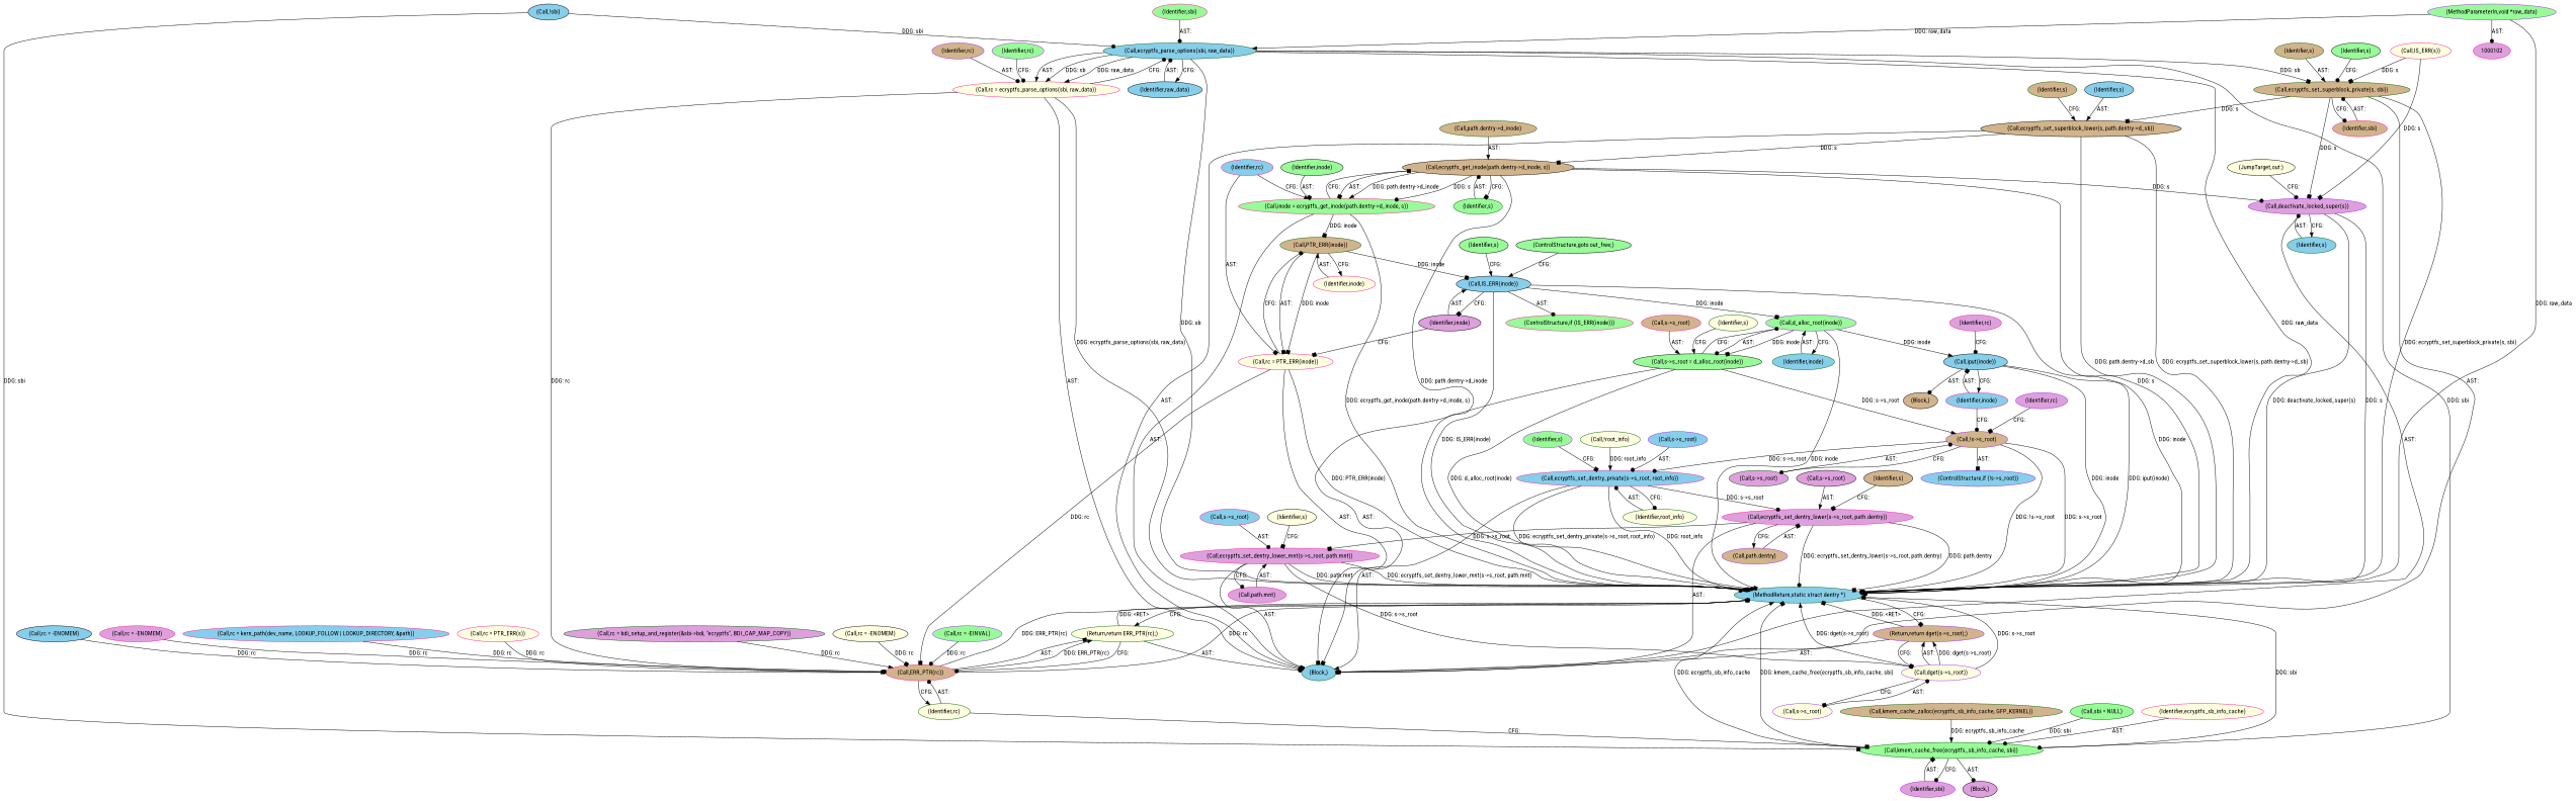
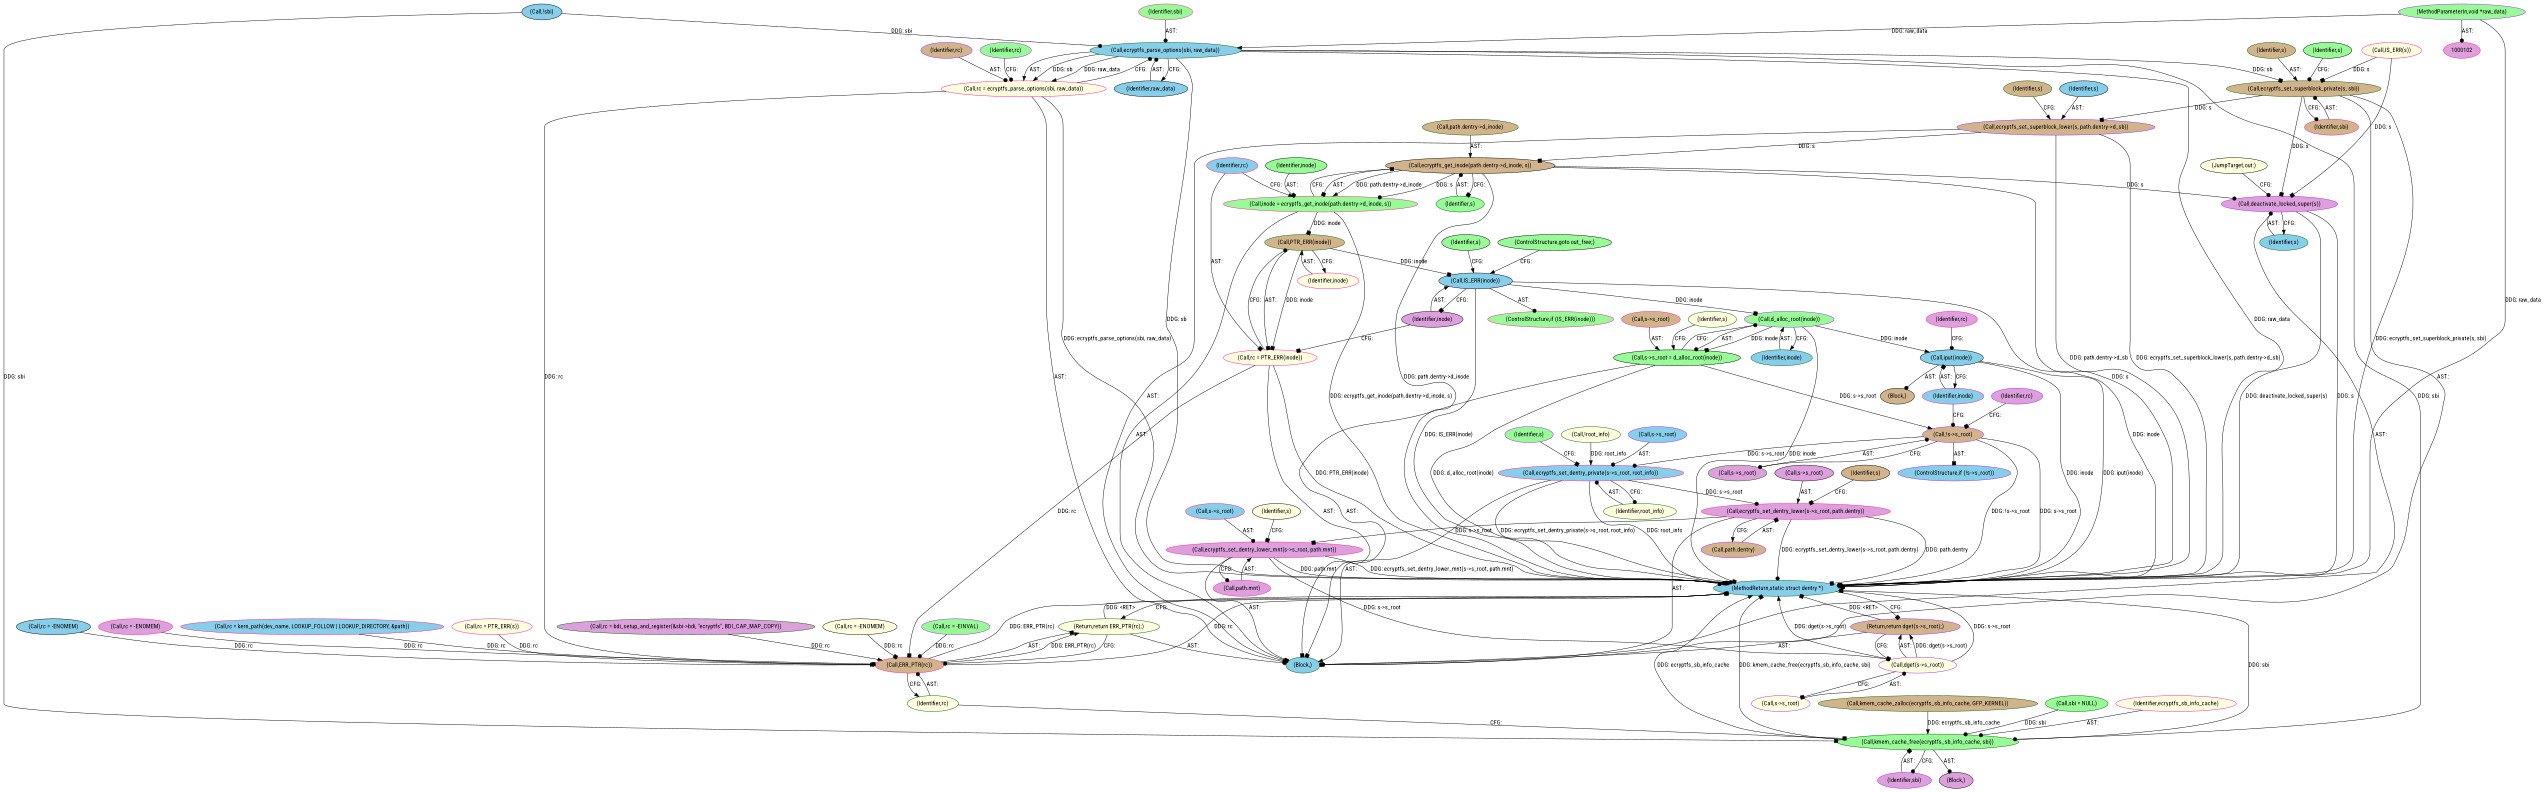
  digraph {
    fontname="Roboto Condensed"
    node [color=deeppink fillcolor=skyblue fontname="Roboto Condensed" style=filled]
    edge [arrowhead=normal fontname="Roboto Condensed"]
    n1 [color=purple fillcolor=palegreen label="(MethodParameterIn,void *raw_data)"]
    n2 [color=darkgreen label="(Call,ecryptfs_parse_options(sbi, raw_data))"]
    n3 [color=darkgreen label="(MethodReturn,static struct dentry *)"]
    1000102 [fillcolor=plum]
    n5 [fillcolor=lightyellow label="(Call,rc = ecryptfs_parse_options(sbi, raw_data))"]
    n6 [color=darkgreen fillcolor=tan label="(Call,ecryptfs_set_superblock_private(s, sbi))"]
    n7 [color=darkgreen fillcolor=palegreen label="(Call,kmem_cache_free(ecryptfs_sb_info_cache, sbi))"]
    n8 [color=black label="(Identifier,raw_data)"]
    n9 [color=darkgreen fillcolor=lightyellow label="(Return,return ERR_PTR(rc);)"]
    n10 [color=purple fillcolor=tan label="(Return,return dget(s->s_root);)"]
    n11 [fillcolor=tan label="(Call,ERR_PTR(rc))"]
    n12 [color=darkgreen label="(Block,)"]
-   n13 [color=black fillcolor=tan label="(Call,ecryptfs_set_superblock_lower(s, path.dentry->d_sb))"]
+   n13 [color=purple fillcolor=tan label="(Call,ecryptfs_set_superblock_lower(s, path.dentry->d_sb))"]
    n14 [color=purple fillcolor=plum label="(Call,deactivate_locked_super(s))"]
    n15 [fillcolor=tan label="(Identifier,sbi)"]
    n16 [color=purple fillcolor=plum label="(Identifier,sbi)"]
    n17 [color=black fillcolor=plum label="(Block,)"]
    n18 [color=darkgreen fillcolor=lightyellow label="(Identifier,rc)"]
    n19 [color=black fillcolor=tan label="(Call,ecryptfs_get_inode(path.dentry->d_inode, s))"]
    n20 [color=darkgreen label="(Identifier,s)"]
    n21 [fillcolor=palegreen label="(Call,inode = ecryptfs_get_inode(path.dentry->d_inode, s))"]
    n22 [color=darkgreen fillcolor=palegreen label="(Identifier,s)"]
    n23 [color=darkgreen fillcolor=tan label="(Call,PTR_ERR(inode))"]
    n24 [fillcolor=lightyellow label="(Call,rc = PTR_ERR(inode))"]
    n25 [color=black label="(Call,IS_ERR(inode))"]
    n26 [fillcolor=lightyellow label="(Identifier,inode)"]
    n27 [color=purple fillcolor=palegreen label="(Call,d_alloc_root(inode))"]
    n28 [color=black fillcolor=plum label="(Identifier,inode)"]
    n29 [fillcolor=palegreen label="(ControlStructure,if (IS_ERR(inode)))"]
    n30 [color=black fillcolor=palegreen label="(Call,s->s_root = d_alloc_root(inode))"]
    n31 [color=black label="(Call,iput(inode))"]
    n32 [color=darkgreen label="(Identifier,inode)"]
    n33 [color=purple fillcolor=tan label="(Call,!s->s_root)"]
    n34 [color=black fillcolor=tan label="(Block,)"]
    n35 [label="(Identifier,inode)"]
    n36 [label="(Call,ecryptfs_set_dentry_private(s->s_root, root_info))"]
    n37 [color=darkgreen fillcolor=plum label="(Call,s->s_root)"]
    n38 [color=purple label="(ControlStructure,if (!s->s_root))"]
    n39 [fillcolor=plum label="(Call,ecryptfs_set_dentry_lower(s->s_root, path.dentry))"]
    n40 [color=darkgreen fillcolor=lightyellow label="(Identifier,root_info)"]
    n41 [fillcolor=plum label="(Call,ecryptfs_set_dentry_lower_mnt(s->s_root, path.mnt))"]
    n42 [color=purple fillcolor=tan label="(Call,path.dentry)"]
    n43 [color=purple fillcolor=lightyellow label="(Call,dget(s->s_root))"]
    n44 [fillcolor=plum label="(Call,path.mnt)"]
    n45 [color=purple fillcolor=lightyellow label="(Call,s->s_root)"]
    n46 [fillcolor=plum label="(Identifier,rc)"]
    n47 [label="(Call,s->s_root)"]
    n48 [label="(Identifier,rc)"]
    n49 [color=black fillcolor=lightyellow label="(JumpTarget,out:)"]
    n50 [color=darkgreen fillcolor=tan label="(Call,path.dentry->d_inode)"]
    n51 [fillcolor=tan label="(Call,s->s_root)"]
    n52 [color=darkgreen fillcolor=lightyellow label="(Identifier,s)"]
    n53 [color=darkgreen fillcolor=plum label="(Call,rc = bdi_setup_and_register(&sbi->bdi, \"ecryptfs\", BDI_CAP_MAP_COPY))"]
    n54 [color=black fillcolor=plum label="(Call,s->s_root)"]
    n55 [color=purple fillcolor=plum label="(Identifier,rc)"]
    n56 [color=black fillcolor=lightyellow label="(Call,rc = -ENOMEM)"]
    n57 [color=darkgreen fillcolor=tan label="(Call,kmem_cache_zalloc(ecryptfs_sb_info_cache, GFP_KERNEL))"]
    n58 [color=purple fillcolor=palegreen label="(Call,rc = -EINVAL)"]
    n59 [color=black label="(Identifier,s)"]
    n60 [color=darkgreen fillcolor=palegreen label="(Call,sbi = NULL)"]
    n61 [color=black fillcolor=lightyellow label="(Identifier,s)"]
    n62 [color=black label="(Call,rc = -ENOMEM)"]
    n63 [color=darkgreen fillcolor=lightyellow label="(Call,!root_info)"]
    n64 [fillcolor=lightyellow label="(Identifier,ecryptfs_sb_info_cache)"]
    n65 [color=black fillcolor=palegreen label="(Identifier,s)"]
    n66 [color=black fillcolor=tan label="(Identifier,s)"]
    n67 [fillcolor=plum label="(Call,rc = -ENOMEM)"]
    n68 [label="(Call,rc = kern_path(dev_name, LOOKUP_FOLLOW | LOOKUP_DIRECTORY, &path))"]
    n69 [color=black fillcolor=palegreen label="(ControlStructure,goto out_free;)"]
    n70 [color=black fillcolor=palegreen label="(Identifier,inode)"]
    n71 [color=purple label="(Call,s->s_root)"]
    n72 [color=purple fillcolor=palegreen label="(Identifier,rc)"]
    n73 [color=darkgreen fillcolor=tan label="(Identifier,s)"]
    n74 [color=black label="(Call,!sbi)"]
    n75 [fillcolor=lightyellow label="(Call,IS_ERR(s))"]
    n76 [fillcolor=lightyellow label="(Call,rc = PTR_ERR(s))"]
    n77 [color=purple fillcolor=tan label="(Identifier,rc)"]
    n78 [color=darkgreen fillcolor=tan label="(Identifier,s)"]
    n79 [color=purple fillcolor=palegreen label="(Identifier,s)"]
    n80 [fillcolor=palegreen label="(Identifier,sbi)"]
    n81 [color=black fillcolor=palegreen label="(Identifier,s)"]
    n1 -> n2 [label="DDG: raw_data"]
    n1 -> n3 [arrowhead=dot label="DDG: raw_data"]
    n1 -> 1000102 [arrowhead=dot label="AST: "]
    n2 -> n3 [arrowhead=box label="DDG: sbi"]
    n2 -> n3 [label="DDG: raw_data"]
    n2 -> n5 [label="AST: "]
    n2 -> n5 [label="DDG: sbi"]
    n2 -> n5 [label="DDG: raw_data"]
    n2 -> n6 [arrowhead=box label="DDG: sbi"]
    n2 -> n7 [arrowhead=dot label="DDG: sbi"]
    n2 -> n8 [label="CFG: "]
    n3 -> n9 [label="CFG: "]
    n3 -> n10 [arrowhead=box label="CFG: "]
    n5 -> n2 [arrowhead=dot label="CFG: "]
    n5 -> n3 [label="DDG: ecryptfs_parse_options(sbi, raw_data)"]
    n5 -> n11 [arrowhead=dot label="DDG: rc"]
    n5 -> n12 [label="AST: "]
    n6 -> n3 [label="DDG: ecryptfs_set_superblock_private(s, sbi)"]
    n6 -> n12 [arrowhead=box label="AST: "]
    n6 -> n13 [arrowhead=box label="DDG: s"]
    n6 -> n14 [arrowhead=box label="DDG: s"]
    n6 -> n15 [arrowhead=dot label="CFG: "]
    n7 -> n3 [arrowhead=box label="DDG: sbi"]
    n7 -> n3 [label="DDG: ecryptfs_sb_info_cache"]
    n7 -> n3 [arrowhead=box label="DDG: kmem_cache_free(ecryptfs_sb_info_cache, sbi)"]
    n7 -> n16 [arrowhead=dot label="CFG: "]
    n7 -> n17 [arrowhead=dot label="AST: "]
    n8 -> n2 [arrowhead=dot label="AST: "]
    n9 -> n3 [arrowhead=dot label="DDG: <RET>"]
    n9 -> n11 [arrowhead=dot label="CFG: "]
    n9 -> n12 [arrowhead=dot label="AST: "]
    n10 -> n3 [arrowhead=box label="DDG: <RET>"]
    n10 -> n12 [label="AST: "]
    n10 -> n43 [arrowhead=box label="CFG: "]
    n11 -> n3 [arrowhead=box label="DDG: rc"]
    n11 -> n3 [label="DDG: ERR_PTR(rc)"]
    n11 -> n9 [arrowhead=box label="AST: "]
    n11 -> n9 [label="DDG: ERR_PTR(rc)"]
    n11 -> n18 [label="CFG: "]
    n13 -> n3 [arrowhead=dot label="DDG: ecryptfs_set_superblock_lower(s, path.dentry->d_sb)"]
    n13 -> n3 [arrowhead=dot label="DDG: path.dentry->d_sb"]
    n13 -> n12 [label="AST: "]
    n13 -> n19 [arrowhead=box label="DDG: s"]
    n14 -> n3 [arrowhead=box label="DDG: deactivate_locked_super(s)"]
    n14 -> n3 [arrowhead=box label="DDG: s"]
    n14 -> n12 [arrowhead=box label="AST: "]
    n14 -> n20 [label="CFG: "]
    n15 -> n6 [arrowhead=dot label="AST: "]
    n16 -> n7 [arrowhead=box label="AST: "]
    n18 -> n7 [arrowhead=box label="CFG: "]
    n18 -> n11 [arrowhead=dot label="AST: "]
    n19 -> n3 [arrowhead=box label="DDG: path.dentry->d_inode"]
    n19 -> n3 [arrowhead=dot label="DDG: s"]
    n19 -> n14 [arrowhead=dot label="DDG: s"]
    n19 -> n21 [arrowhead=box label="AST: "]
    n19 -> n21 [label="DDG: path.dentry->d_inode"]
    n19 -> n21 [arrowhead=dot label="DDG: s"]
    n19 -> n22 [arrowhead=box label="CFG: "]
    n20 -> n14 [arrowhead=dot label="AST: "]
    n21 -> n3 [arrowhead=dot label="DDG: ecryptfs_get_inode(path.dentry->d_inode, s)"]
    n21 -> n12 [arrowhead=box label="AST: "]
    n21 -> n19 [arrowhead=box label="CFG: "]
    n21 -> n23 [arrowhead=box label="DDG: inode"]
    n22 -> n19 [arrowhead=dot label="AST: "]
    n23 -> n24 [arrowhead=box label="AST: "]
    n23 -> n24 [arrowhead=box label="DDG: inode"]
    n23 -> n25 [arrowhead=box label="DDG: inode"]
    n23 -> n26 [label="CFG: "]
    n24 -> n3 [label="DDG: PTR_ERR(inode)"]
    n24 -> n11 [arrowhead=box label="DDG: rc"]
    n24 -> n12 [arrowhead=box label="AST: "]
    n24 -> n23 [arrowhead=dot label="CFG: "]
    n25 -> n3 [label="DDG: IS_ERR(inode)"]
    n25 -> n3 [arrowhead=box label="DDG: inode"]
    n25 -> n27 [arrowhead=box label="DDG: inode"]
    n25 -> n28 [arrowhead=box label="CFG: "]
    n25 -> n29 [arrowhead=dot label="AST: "]
    n26 -> n23 [label="AST: "]
    n27 -> n3 [arrowhead=box label="DDG: inode"]
    n27 -> n30 [arrowhead=dot label="AST: "]
    n27 -> n30 [arrowhead=box label="DDG: inode"]
    n27 -> n31 [label="DDG: inode"]
    n27 -> n32 [label="CFG: "]
    n28 -> n24 [arrowhead=box label="CFG: "]
    n28 -> n25 [label="AST: "]
    n30 -> n3 [arrowhead=box label="DDG: d_alloc_root(inode)"]
    n30 -> n12 [arrowhead=box label="AST: "]
    n30 -> n27 [arrowhead=dot label="CFG: "]
    n30 -> n33 [label="DDG: s->s_root"]
    n31 -> n3 [arrowhead=dot label="DDG: inode"]
    n31 -> n3 [arrowhead=dot label="DDG: iput(inode)"]
    n31 -> n34 [arrowhead=dot label="AST: "]
    n31 -> n35 [label="CFG: "]
    n32 -> n27 [label="AST: "]
    n33 -> n3 [arrowhead=dot label="DDG: s->s_root"]
    n33 -> n3 [label="DDG: !s->s_root"]
    n33 -> n36 [arrowhead=dot label="DDG: s->s_root"]
    n33 -> n37 [arrowhead=dot label="CFG: "]
    n33 -> n38 [arrowhead=box label="AST: "]
    n35 -> n31 [arrowhead=box label="AST: "]
    n35 -> n33 [arrowhead=dot label="CFG: "]
    n36 -> n3 [arrowhead=dot label="DDG: root_info"]
    n36 -> n3 [arrowhead=dot label="DDG: ecryptfs_set_dentry_private(s->s_root, root_info)"]
    n36 -> n12 [label="AST: "]
    n36 -> n39 [arrowhead=dot label="DDG: s->s_root"]
    n36 -> n40 [arrowhead=dot label="CFG: "]
    n37 -> n33 [arrowhead=dot label="AST: "]
    n39 -> n3 [arrowhead=box label="DDG: path.dentry"]
    n39 -> n3 [arrowhead=dot label="DDG: ecryptfs_set_dentry_lower(s->s_root, path.dentry)"]
    n39 -> n12 [label="AST: "]
    n39 -> n41 [arrowhead=box label="DDG: s->s_root"]
    n39 -> n42 [label="CFG: "]
    n40 -> n36 [arrowhead=dot label="AST: "]
    n41 -> n3 [label="DDG: ecryptfs_set_dentry_lower_mnt(s->s_root, path.mnt)"]
    n41 -> n3 [arrowhead=box label="DDG: path.mnt"]
    n41 -> n12 [label="AST: "]
    n41 -> n43 [arrowhead=dot label="DDG: s->s_root"]
    n41 -> n44 [arrowhead=dot label="CFG: "]
    n42 -> n39 [arrowhead=box label="AST: "]
    n43 -> n3 [label="DDG: s->s_root"]
    n43 -> n3 [label="DDG: dget(s->s_root)"]
    n43 -> n10 [label="AST: "]
    n43 -> n10 [label="DDG: dget(s->s_root)"]
    n43 -> n45 [arrowhead=box label="CFG: "]
    n44 -> n41 [label="AST: "]
    n45 -> n43 [arrowhead=dot label="AST: "]
    n46 -> n31 [arrowhead=dot label="CFG: "]
    n47 -> n41 [arrowhead=dot label="AST: "]
    n48 -> n21 [label="CFG: "]
    n48 -> n24 [arrowhead=box label="AST: "]
    n49 -> n14 [arrowhead=dot label="CFG: "]
    n50 -> n19 [label="AST: "]
    n51 -> n30 [label="AST: "]
    n52 -> n30 [label="CFG: "]
    n53 -> n11 [label="DDG: rc"]
    n54 -> n39 [label="AST: "]
    n55 -> n33 [arrowhead=box label="CFG: "]
    n56 -> n11 [arrowhead=box label="DDG: rc"]
    n57 -> n7 [label="DDG: ecryptfs_sb_info_cache"]
    n58 -> n11 [arrowhead=dot label="DDG: rc"]
    n59 -> n13 [label="AST: "]
    n60 -> n7 [arrowhead=dot label="DDG: sbi"]
    n61 -> n41 [arrowhead=box label="CFG: "]
    n62 -> n11 [label="DDG: rc"]
    n63 -> n36 [label="DDG: root_info"]
    n64 -> n7 [arrowhead=dot label="AST: "]
    n65 -> n6 [arrowhead=dot label="CFG: "]
    n66 -> n39 [arrowhead=box label="CFG: "]
    n67 -> n11 [arrowhead=box label="DDG: rc"]
    n68 -> n11 [label="DDG: rc"]
    n69 -> n25 [label="CFG: "]
    n70 -> n21 [arrowhead=box label="AST: "]
    n71 -> n36 [arrowhead=dot label="AST: "]
    n72 -> n5 [arrowhead=dot label="CFG: "]
    n73 -> n6 [label="AST: "]
    n74 -> n2 [arrowhead=dot label="DDG: sbi"]
    n74 -> n7 [arrowhead=box label="DDG: sbi"]
    n75 -> n6 [arrowhead=box label="DDG: s"]
    n75 -> n14 [arrowhead=box label="DDG: s"]
    n76 -> n11 [label="DDG: rc"]
    n77 -> n5 [arrowhead=dot label="AST: "]
    n78 -> n13 [label="CFG: "]
    n79 -> n36 [arrowhead=box label="CFG: "]
    n80 -> n2 [arrowhead=dot label="AST: "]
    n81 -> n25 [label="CFG: "]
  }
